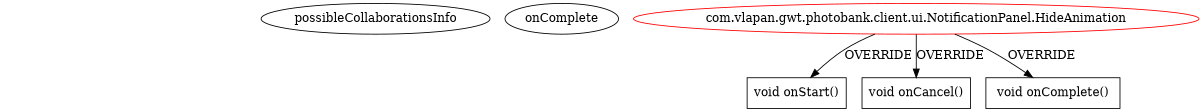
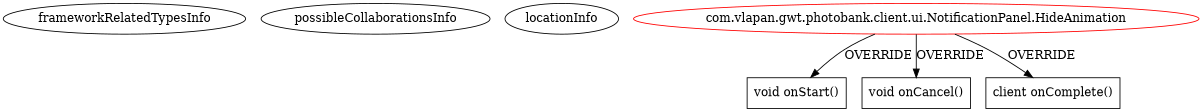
  digraph {
    node [isFrameworkType=false]
+   frameworkRelatedTypesInfo [0="com.google.gwt.animation.client.Animation" isFrameworkType=""]
    possibleCollaborationsInfo [isFrameworkType=""]
-   locationInfo [contextSignature=HideAnimation filePath="/vlapan-PhotoBank/PhotoBank-master/src/com/vlapan/gwt/photobank/client/ui/NotificationPanel.java" graphId=4616 projectName="vlapan-PhotoBank" label=onComplete isFrameworkType=""]
+   locationInfo [contextSignature=HideAnimation filePath="/vlapan-PhotoBank/PhotoBank-master/src/com/vlapan/gwt/photobank/client/ui/NotificationPanel.java" graphId=4616 projectName="vlapan-PhotoBank" isFrameworkType=""]
    n4 [color=red label="com.vlapan.gwt.photobank.client.ui.NotificationPanel.HideAnimation" vertexType=ROOT_CLIENT_CLASS_DECLARATION]
    n5 [label="void onStart()" shape=box vertexType=OVERRIDING_METHOD_DECLARATION]
    n6 [label="void onCancel()" shape=box vertexType=OVERRIDING_METHOD_DECLARATION]
-   n7 [label="void onComplete()" shape=box vertexType=OVERRIDING_METHOD_DECLARATION]
+   n7 [label="client onComplete()" shape=box vertexType=OVERRIDING_METHOD_DECLARATION]
    n4 -> n5 [label=OVERRIDE]
    n4 -> n6 [label=OVERRIDE]
    n4 -> n7 [label=OVERRIDE]
  }
